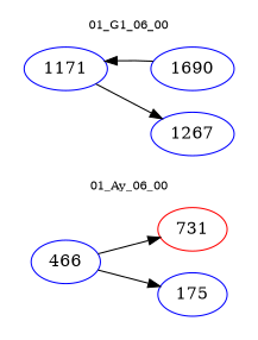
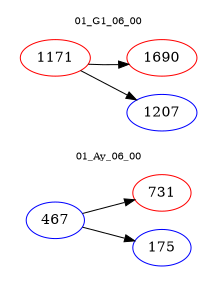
  digraph {
    rankdir=LR
    node [color=blue]
    edge [color=black]
-   n1 [label=466]
+   n1 [label=467]
    n2 [label=175]
    n3 [color=red label=731]
-   n4 [label=1171]
-   n5 [label=1267]
-   n6 [label=1690]
+   n4 [color=red label=1171]
+   n5 [label=1207]
+   n6 [color=red label=1690]
    subgraph cluster_1 {
      color=white
      fontsize=10
      label="01_Ay_06_00"
      n1
      n2
      n3
    }
    subgraph cluster_2 {
      color=white
      fontsize=10
      label="01_G1_06_00"
      n4
      n5
      n6
    }
    n1 -> n2
    n1 -> n3
    n4 -> n5
-   n6 -> n4
+   n4 -> n6
  }
